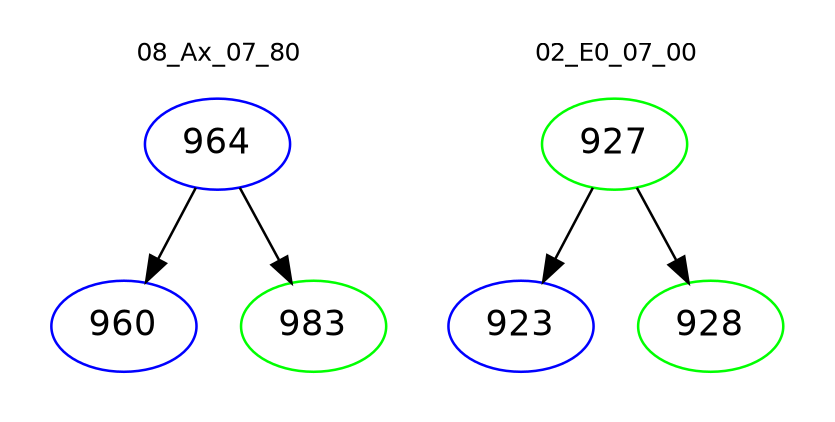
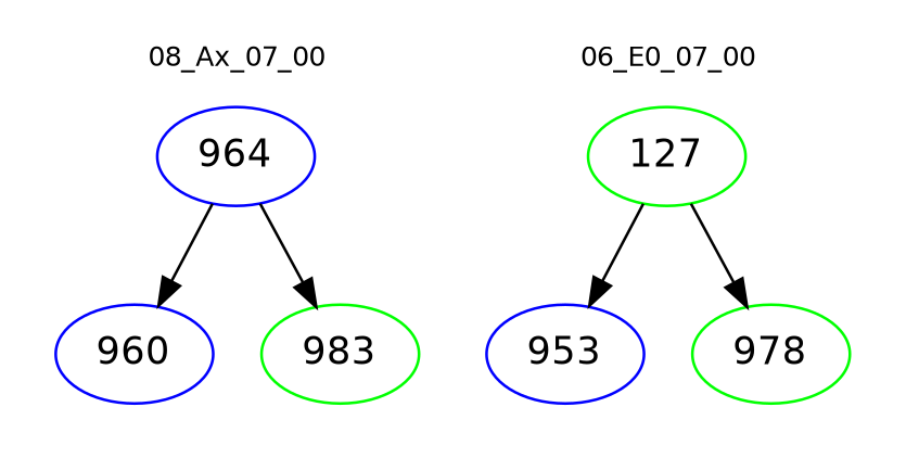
  digraph {
    fontname="DejaVu Sans"
    node [color=blue fontname="DejaVu Sans"]
    edge [color=black fontname="DejaVu Sans"]
    n1 [label=964]
    n2 [label=960]
    n3 [color=green label=983]
-   n4 [color=green label=927]
-   n5 [label=923]
-   n6 [color=green label=928]
+   n4 [color=green label=127]
+   n5 [label=953]
+   n6 [color=green label=978]
    subgraph cluster_1 {
      color=white
      fontsize=10
-     label="08_Ax_07_80"
+     label="08_Ax_07_00"
      n1
      n2
      n3
    }
    subgraph cluster_2 {
      color=white
      fontsize=10
-     label="02_E0_07_00"
+     label="06_E0_07_00"
      n4
      n5
      n6
    }
    n1 -> n2
    n1 -> n3
    n4 -> n5
    n4 -> n6
  }
